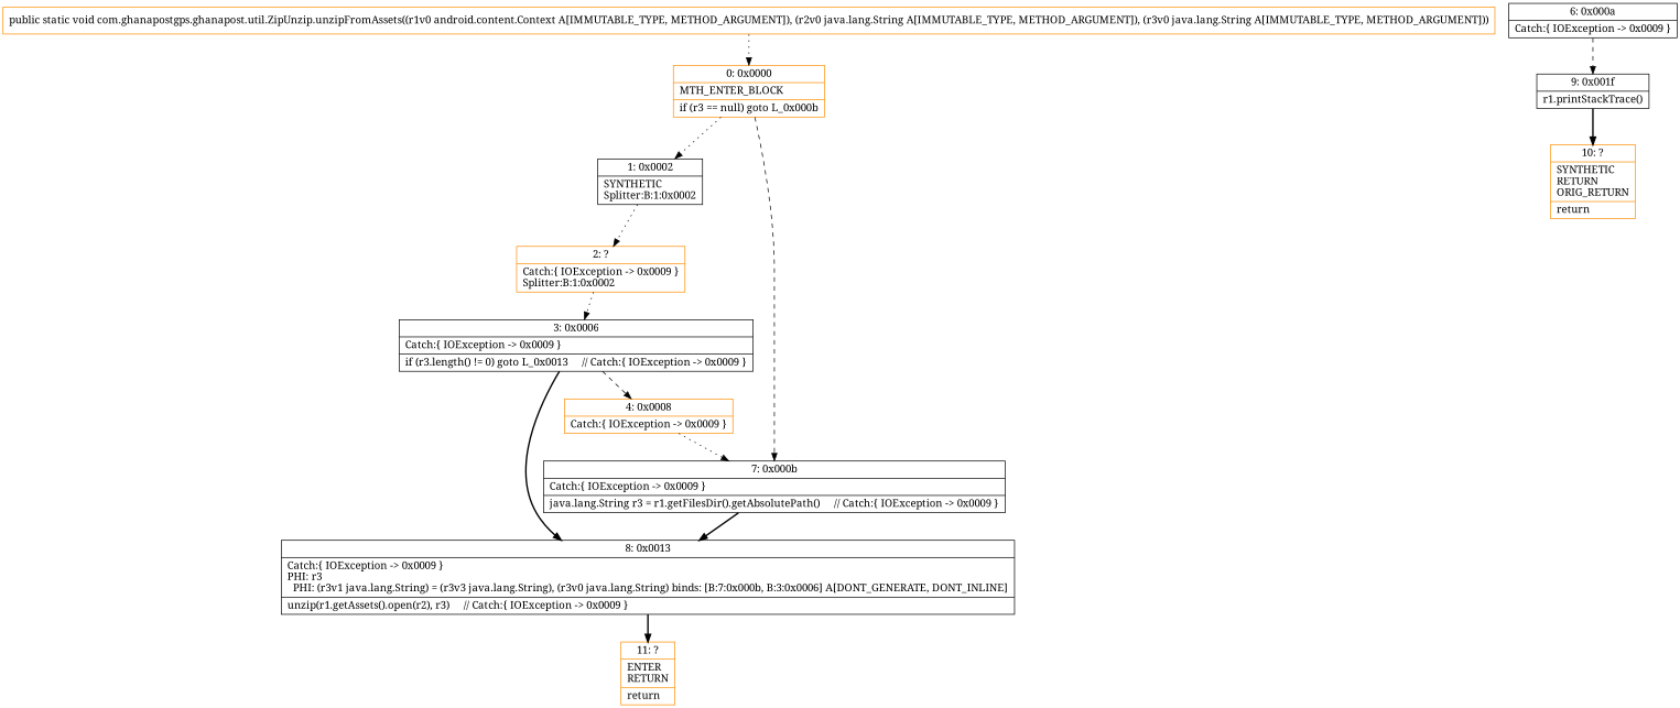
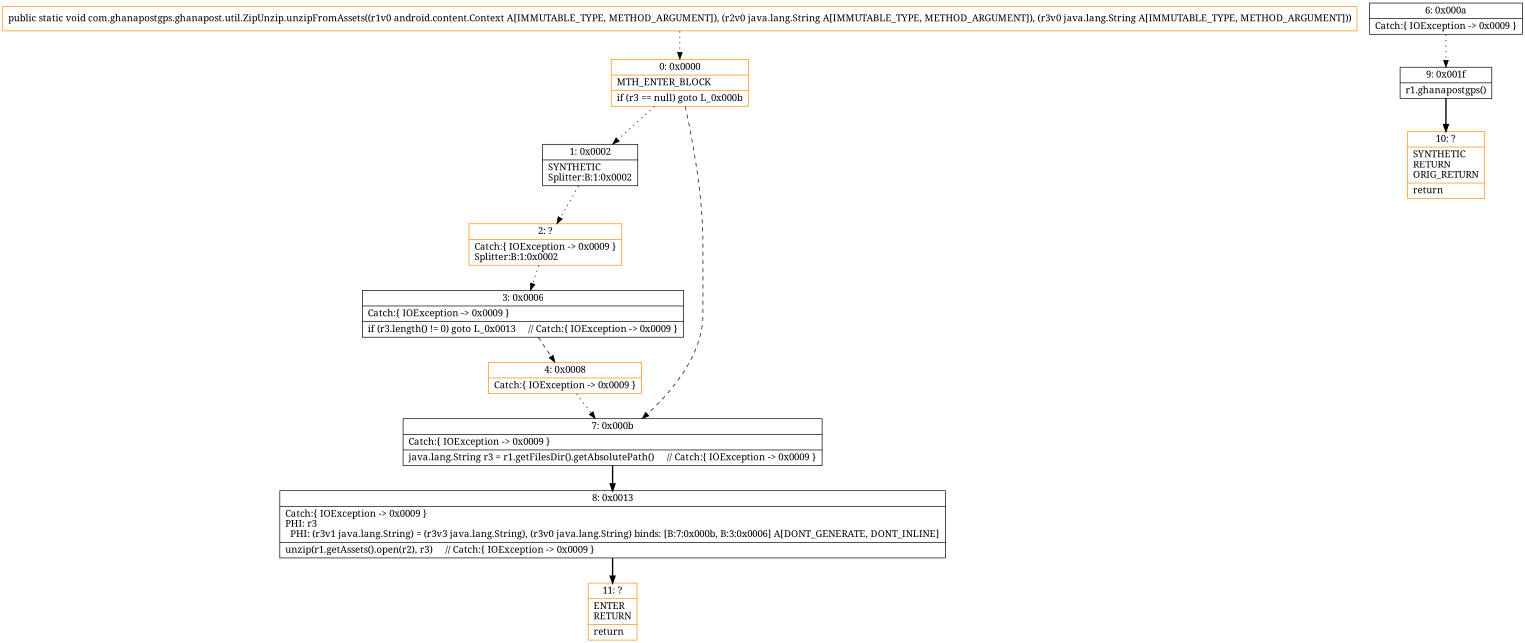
  digraph {
    fontname="Noto Serif"
    node [color=darkorange fontname="Noto Serif" shape=record]
    edge [fontname="Noto Serif" style=dotted]
    n1 [label="{0\:\ 0x0000|MTH_ENTER_BLOCK\l|if (r3 == null) goto L_0x000b\l}"]
    n2 [color=black label="{1\:\ 0x0002|SYNTHETIC\lSplitter:B:1:0x0002\l}"]
    n3 [color=black label="{7\:\ 0x000b|Catch:\{ IOException \-\> 0x0009 \}\l|java.lang.String r3 = r1.getFilesDir().getAbsolutePath()     \/\/ Catch:\{ IOException \-\> 0x0009 \}\l}"]
    n4 [label="{2\:\ ?|Catch:\{ IOException \-\> 0x0009 \}\lSplitter:B:1:0x0002\l}"]
    n5 [color=black label="{8\:\ 0x0013|Catch:\{ IOException \-\> 0x0009 \}\lPHI: r3 \l  PHI: (r3v1 java.lang.String) = (r3v3 java.lang.String), (r3v0 java.lang.String) binds: [B:7:0x000b, B:3:0x0006] A[DONT_GENERATE, DONT_INLINE]\l|unzip(r1.getAssets().open(r2), r3)     \/\/ Catch:\{ IOException \-\> 0x0009 \}\l}"]
    n6 [color=black label="{3\:\ 0x0006|Catch:\{ IOException \-\> 0x0009 \}\l|if (r3.length() != 0) goto L_0x0013     \/\/ Catch:\{ IOException \-\> 0x0009 \}\l}"]
    n7 [label="{4\:\ 0x0008|Catch:\{ IOException \-\> 0x0009 \}\l}"]
    n8 [label="{11\:\ ?|ENTER\lRETURN\l|return\l}"]
    n9 [color=black label="{6\:\ 0x000a|Catch:\{ IOException \-\> 0x0009 \}\l}"]
-   n10 [color=black label="{9\:\ 0x001f|r1.printStackTrace()\l}"]
+   n10 [color=black label="{9\:\ 0x001f|r1.ghanapostgps()\l}"]
    n11 [label="{10\:\ ?|SYNTHETIC\lRETURN\lORIG_RETURN\l|return\l}"]
    n12 [label="{public static void com.ghanapostgps.ghanapost.util.ZipUnzip.unzipFromAssets((r1v0 android.content.Context A[IMMUTABLE_TYPE, METHOD_ARGUMENT]), (r2v0 java.lang.String A[IMMUTABLE_TYPE, METHOD_ARGUMENT]), (r3v0 java.lang.String A[IMMUTABLE_TYPE, METHOD_ARGUMENT])) }"]
    n1 -> n2
    n1 -> n3 [style=dashed]
    n2 -> n4
    n3 -> n5 [style=bold]
    n4 -> n6
    n5 -> n8 [style=bold]
-   n6 -> n5 [style=bold]
    n6 -> n7 [style=dashed]
    n7 -> n3
-   n9 -> n10 [style=dashed]
+   n9 -> n10
    n10 -> n11 [style=bold]
    n12 -> n1
  }
